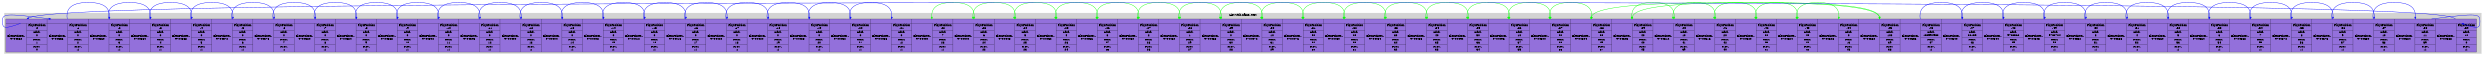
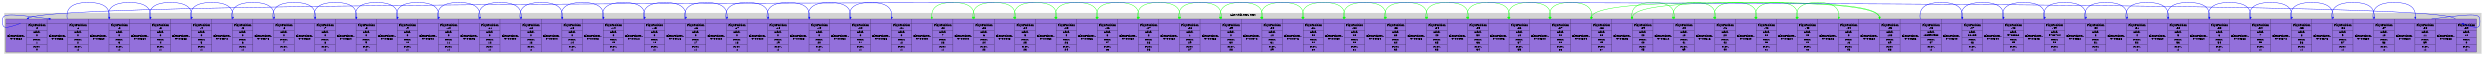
  digraph {
    edge [color=blue style=bold]
    n1 [fillcolor=mediumpurple label="{{<0>} | {ElemPointer:\n9704352 | {PhysPosition\n:0 | Data:\n0 | Next:\n1 | Prev:\n0}}}| {{<1>} | {ElemPointer:\n9704356 | {PhysPosition\n:1 | Data:\n0 | Next:\n2 | Prev:\n-1}}}| {{<2>} | {ElemPointer:\n9704360 | {PhysPosition\n:2 | Data:\n0 | Next:\n3 | Prev:\n-1}}}| {{<3>} | {ElemPointer:\n9704364 | {PhysPosition\n:3 | Data:\n0 | Next:\n4 | Prev:\n-1}}}| {{<4>} | {ElemPointer:\n9704368 | {PhysPosition\n:4 | Data:\n0 | Next:\n5 | Prev:\n-1}}}| {{<5>} | {ElemPointer:\n9704372 | {PhysPosition\n:5 | Data:\n0 | Next:\n6 | Prev:\n-1}}}| {{<6>} | {ElemPointer:\n9704376 | {PhysPosition\n:6 | Data:\n0 | Next:\n7 | Prev:\n-1}}}| {{<7>} | {ElemPointer:\n9704380 | {PhysPosition\n:7 | Data:\n0 | Next:\n8 | Prev:\n-1}}}| {{<8>} | {ElemPointer:\n9704384 | {PhysPosition\n:8 | Data:\n0 | Next:\n9 | Prev:\n-1}}}| {{<9>} | {ElemPointer:\n9704388 | {PhysPosition\n:9 | Data:\n0 | Next:\n10 | Prev:\n-1}}}| {{<10>} | {ElemPointer:\n9704392 | {PhysPosition\n:10 | Data:\n0 | Next:\n11 | Prev:\n-1}}}| {{<11>} | {ElemPointer:\n9704396 | {PhysPosition\n:11 | Data:\n0 | Next:\n12 | Prev:\n-1}}}| {{<12>} | {ElemPointer:\n9704400 | {PhysPosition\n:12 | Data:\n0 | Next:\n13 | Prev:\n-1}}}| {{<13>} | {ElemPointer:\n9704404 | {PhysPosition\n:13 | Data:\n0 | Next:\n14 | Prev:\n-1}}}| {{<14>} | {ElemPointer:\n9704408 | {PhysPosition\n:14 | Data:\n0 | Next:\n15 | Prev:\n-1}}}| {{<15>} | {ElemPointer:\n9704412 | {PhysPosition\n:15 | Data:\n0 | Next:\n16 | Prev:\n-1}}}| {{<16>} | {ElemPointer:\n9704416 | {PhysPosition\n:16 | Data:\n0 | Next:\n17 | Prev:\n-1}}}| {{<17>} | {ElemPointer:\n9704420 | {PhysPosition\n:17 | Data:\n0 | Next:\n18 | Prev:\n-1}}}| {{<18>} | {ElemPointer:\n9704424 | {PhysPosition\n:18 | Data:\n0 | Next:\n19 | Prev:\n-1}}}| {{<19>} | {ElemPointer:\n9704428 | {PhysPosition\n:19 | Data:\n0 | Next:\n20 | Prev:\n-1}}}| {{<20>} | {ElemPointer:\n9704432 | {PhysPosition\n:20 | Data:\n0 | Next:\n21 | Prev:\n-1}}}| {{<21>} | {ElemPointer:\n9704436 | {PhysPosition\n:21 | Data:\n0 | Next:\n-2 | Prev:\n-1}}}| {{<22>} | {ElemPointer:\n9704440 | {PhysPosition\n:22 | Data:\n7 | Next:\n23 | Prev:\n-1}}}| {{<23>} | {ElemPointer:\n9704444 | {PhysPosition\n:23 | Data:\n6 | Next:\n24 | Prev:\n22}}}| {{<24>} | {ElemPointer:\n9704448 | {PhysPosition\n:24 | Data:\n5 | Next:\n25 | Prev:\n23}}}| {{<25>} | {ElemPointer:\n9704452 | {PhysPosition\n:25 | Data:\n4 | Next:\n26 | Prev:\n24}}}| {{<26>} | {ElemPointer:\n9704456 | {PhysPosition\n:26 | Data:\n3 | Next:\n27 | Prev:\n25}}}| {{<27>} | {ElemPointer:\n9704460 | {PhysPosition\n:27 | Data:\n2 | Next:\n28 | Prev:\n26}}}| {{<28>} | {ElemPointer:\n9704464 | {PhysPosition\n:28 | Data:\n1 | Next:\n29 | Prev:\n27}}}| {{<29>} | {ElemPointer:\n9704468 | {PhysPosition\n:29 | Data:\n0 | Next:\n30 | Prev:\n28}}}| {{<30>} | {ElemPointer:\n9704472 | {PhysPosition\n:30 | Data:\n10 | Next:\n31 | Prev:\n29}}}| {{<31>} | {ElemPointer:\n9704476 | {PhysPosition\n:31 | Data:\n50 | Next:\n32 | Prev:\n30}}}| {{<32>} | {ElemPointer:\n9704480 | {PhysPosition\n:32 | Data:\n20 | Next:\n33 | Prev:\n31}}}| {{<33>} | {ElemPointer:\n9704484 | {PhysPosition\n:33 | Data:\n30 | Next:\n34 | Prev:\n32}}}| {{<34>} | {ElemPointer:\n9704488 | {PhysPosition\n:34 | Data:\n40 | Next:\n35 | Prev:\n33}}}| {{<35>} | {ElemPointer:\n9704492 | {PhysPosition\n:35 | Data:\n50 | Next:\n36 | Prev:\n34}}}| {{<36>} | {ElemPointer:\n9704496 | {PhysPosition\n:36 | Data:\n10 | Next:\n37 | Prev:\n35}}}| {{<37>} | {ElemPointer:\n9704500 | {PhysPosition\n:37 | Data:\n20 | Next:\n38 | Prev:\n36}}}| {{<38>} | {ElemPointer:\n9704504 | {PhysPosition\n:38 | Data:\n30 | Next:\n45 | Prev:\n37}}}| {{<39>} | {ElemPointer:\n9704508 | {PhysPosition\n:39 | Data:\n40 | Next:\n40 | Prev:\n45}}}| {{<40>} | {ElemPointer:\n9704512 | {PhysPosition\n:40 | Data:\n10 | Next:\n41 | Prev:\n39}}}| {{<41>} | {ElemPointer:\n9704516 | {PhysPosition\n:41 | Data:\n20 | Next:\n42 | Prev:\n40}}}| {{<42>} | {ElemPointer:\n9704520 | {PhysPosition\n:42 | Data:\n30 | Next:\n43 | Prev:\n41}}}| {{<43>} | {ElemPointer:\n9704524 | {PhysPosition\n:43 | Data:\n40 | Next:\n44 | Prev:\n42}}}| {{<44>} | {ElemPointer:\n9704528 | {PhysPosition\n:44 | Data:\n0 | Next:\n-3 | Prev:\n43}}}| {{<45>} | {ElemPointer:\n9704532 | {PhysPosition\n:45 | Data:\n100 | Next:\n39 | Prev:\n38}}}| {{<46>} | {ElemPointer:\n9704536 | {PhysPosition\n:46 | Data:\n150994953 | Next:\n47 | Prev:\n-1}}}| {{<47>} | {ElemPointer:\n9704540 | {PhysPosition\n:47 | Data:\n36155 | Next:\n48 | Prev:\n-1}}}| {{<48>} | {ElemPointer:\n9704544 | {PhysPosition\n:48 | Data:\n9703568 | Next:\n49 | Prev:\n-1}}}| {{<49>} | {ElemPointer:\n9704548 | {PhysPosition\n:49 | Data:\n9703704 | Next:\n50 | Prev:\n-1}}}| {{<50>} | {ElemPointer:\n9704552 | {PhysPosition\n:50 | Data:\n3 | Next:\n51 | Prev:\n-1}}}| {{<51>} | {ElemPointer:\n9704556 | {PhysPosition\n:51 | Data:\n4 | Next:\n52 | Prev:\n-1}}}| {{<52>} | {ElemPointer:\n9704560 | {PhysPosition\n:52 | Data:\n5 | Next:\n53 | Prev:\n-1}}}| {{<53>} | {ElemPointer:\n9704564 | {PhysPosition\n:53 | Data:\n6 | Next:\n54 | Prev:\n-1}}}| {{<54>} | {ElemPointer:\n9704568 | {PhysPosition\n:54 | Data:\n7 | Next:\n55 | Prev:\n-1}}}| {{<55>} | {ElemPointer:\n9704572 | {PhysPosition\n:55 | Data:\n8 | Next:\n56 | Prev:\n-1}}}| {{<56>} | {ElemPointer:\n9704576 | {PhysPosition\n:56 | Data:\n9 | Next:\n57 | Prev:\n-1}}}| {{<57>} | {ElemPointer:\n9704580 | {PhysPosition\n:57 | Data:\n10 | Next:\n58 | Prev:\n-1}}}| {{<58>} | {ElemPointer:\n9704584 | {PhysPosition\n:58 | Data:\n11 | Next:\n59 | Prev:\n-1}}}| {{<59>} | {ElemPointer:\n9704588 | {PhysPosition\n:59 | Data:\n12 | Next:\n0 | Prev:\n-1}}}" shape=record style=filled]
    subgraph cluster_1 {
      color=lightgrey
-     label="List with name: test"
+     label="List with test: test"
      rankdir=LR
      style=filled
      n1
    }
    n1 -> n1 [color=green dir=both headport=23 tailport=22]
    n1 -> n1 [color=green dir=both headport=24 tailport=23]
    n1 -> n1 [color=green dir=both headport=25 tailport=24]
    n1 -> n1 [color=green dir=both headport=26 tailport=25]
    n1 -> n1 [color=green dir=both headport=27 tailport=26]
    n1 -> n1 [color=green dir=both headport=28 tailport=27]
    n1 -> n1 [color=green dir=both headport=29 tailport=28]
    n1 -> n1 [color=green dir=both headport=30 tailport=29]
    n1 -> n1 [color=green dir=both headport=31 tailport=30]
    n1 -> n1 [color=green dir=both headport=32 tailport=31]
    n1 -> n1 [color=green dir=both headport=33 tailport=32]
    n1 -> n1 [color=green dir=both headport=34 tailport=33]
    n1 -> n1 [color=green dir=both headport=35 tailport=34]
    n1 -> n1 [color=green dir=both headport=36 tailport=35]
    n1 -> n1 [color=green dir=both headport=37 tailport=36]
    n1 -> n1 [color=green dir=both headport=38 tailport=37]
    n1 -> n1 [color=green dir=both headport=45 tailport=38]
    n1 -> n1 [color=green dir=both headport=39 tailport=45]
    n1 -> n1 [color=green dir=both headport=40 tailport=39]
    n1 -> n1 [color=green dir=both headport=41 tailport=40]
    n1 -> n1 [color=green dir=both headport=42 tailport=41]
    n1 -> n1 [color=green dir=both headport=43 tailport=42]
    n1 -> n1 [color=green dir=both headport=44 tailport=43]
    n1 -> n1 [headport=47 tailport=46]
    n1 -> n1 [headport=48 tailport=47]
    n1 -> n1 [headport=49 tailport=48]
    n1 -> n1 [headport=50 tailport=49]
    n1 -> n1 [headport=51 tailport=50]
    n1 -> n1 [headport=52 tailport=51]
    n1 -> n1 [headport=53 tailport=52]
    n1 -> n1 [headport=54 tailport=53]
    n1 -> n1 [headport=55 tailport=54]
    n1 -> n1 [headport=56 tailport=55]
    n1 -> n1 [headport=57 tailport=56]
    n1 -> n1 [headport=58 tailport=57]
    n1 -> n1 [headport=59 tailport=58]
    n1 -> n1 [headport=0 tailport=59]
    n1 -> n1 [headport=1 tailport=0]
    n1 -> n1 [headport=2 tailport=1]
    n1 -> n1 [headport=3 tailport=2]
    n1 -> n1 [headport=4 tailport=3]
    n1 -> n1 [headport=5 tailport=4]
    n1 -> n1 [headport=6 tailport=5]
    n1 -> n1 [headport=7 tailport=6]
    n1 -> n1 [headport=8 tailport=7]
    n1 -> n1 [headport=9 tailport=8]
    n1 -> n1 [headport=10 tailport=9]
    n1 -> n1 [headport=11 tailport=10]
    n1 -> n1 [headport=12 tailport=11]
    n1 -> n1 [headport=13 tailport=12]
    n1 -> n1 [headport=14 tailport=13]
    n1 -> n1 [headport=15 tailport=14]
    n1 -> n1 [headport=16 tailport=15]
    n1 -> n1 [headport=17 tailport=16]
    n1 -> n1 [headport=18 tailport=17]
    n1 -> n1 [headport=19 tailport=18]
    n1 -> n1 [headport=20 tailport=19]
    n1 -> n1 [headport=21 tailport=20]
  }
